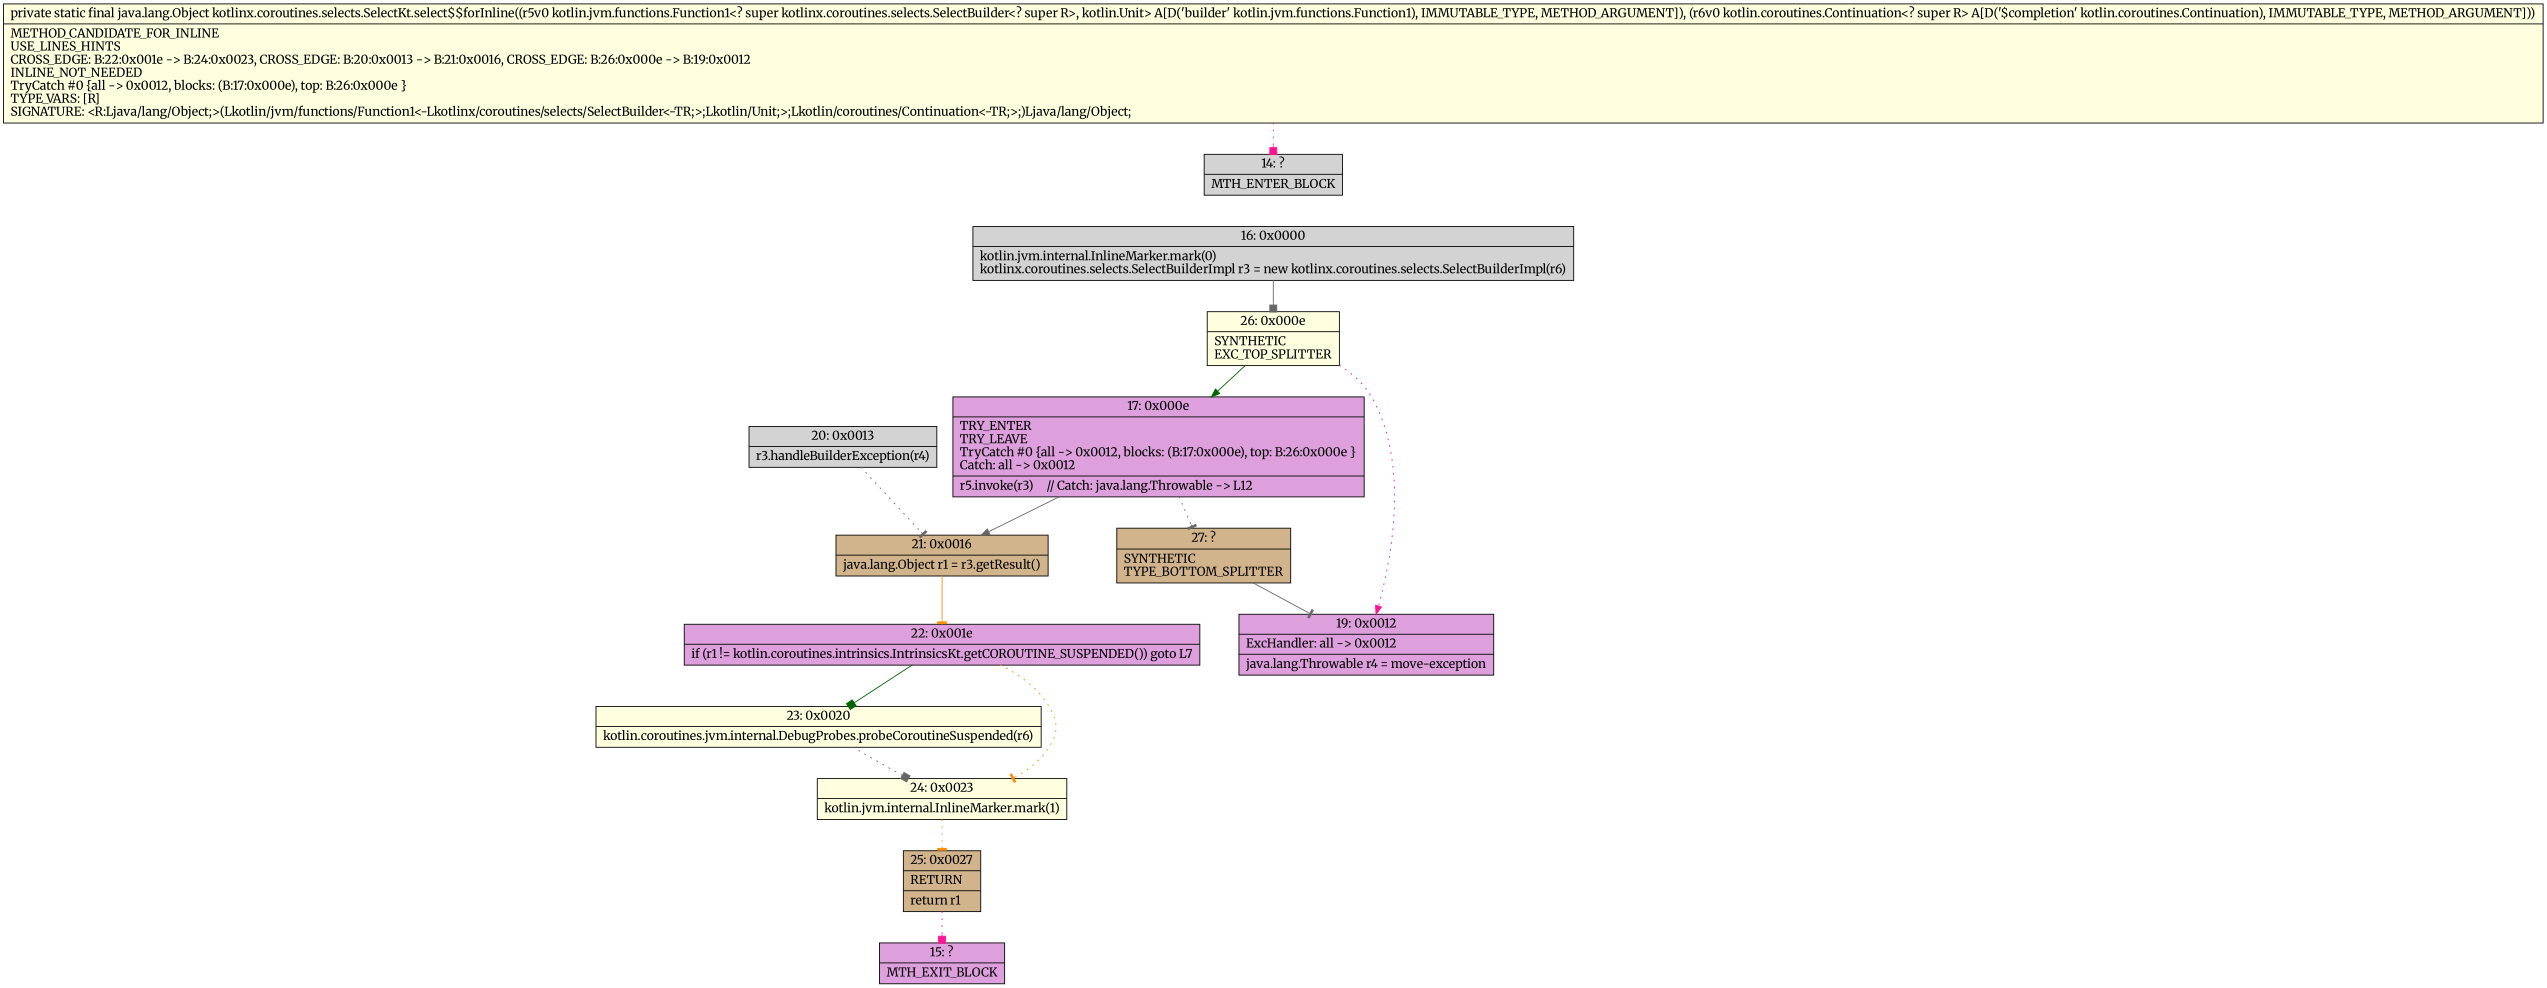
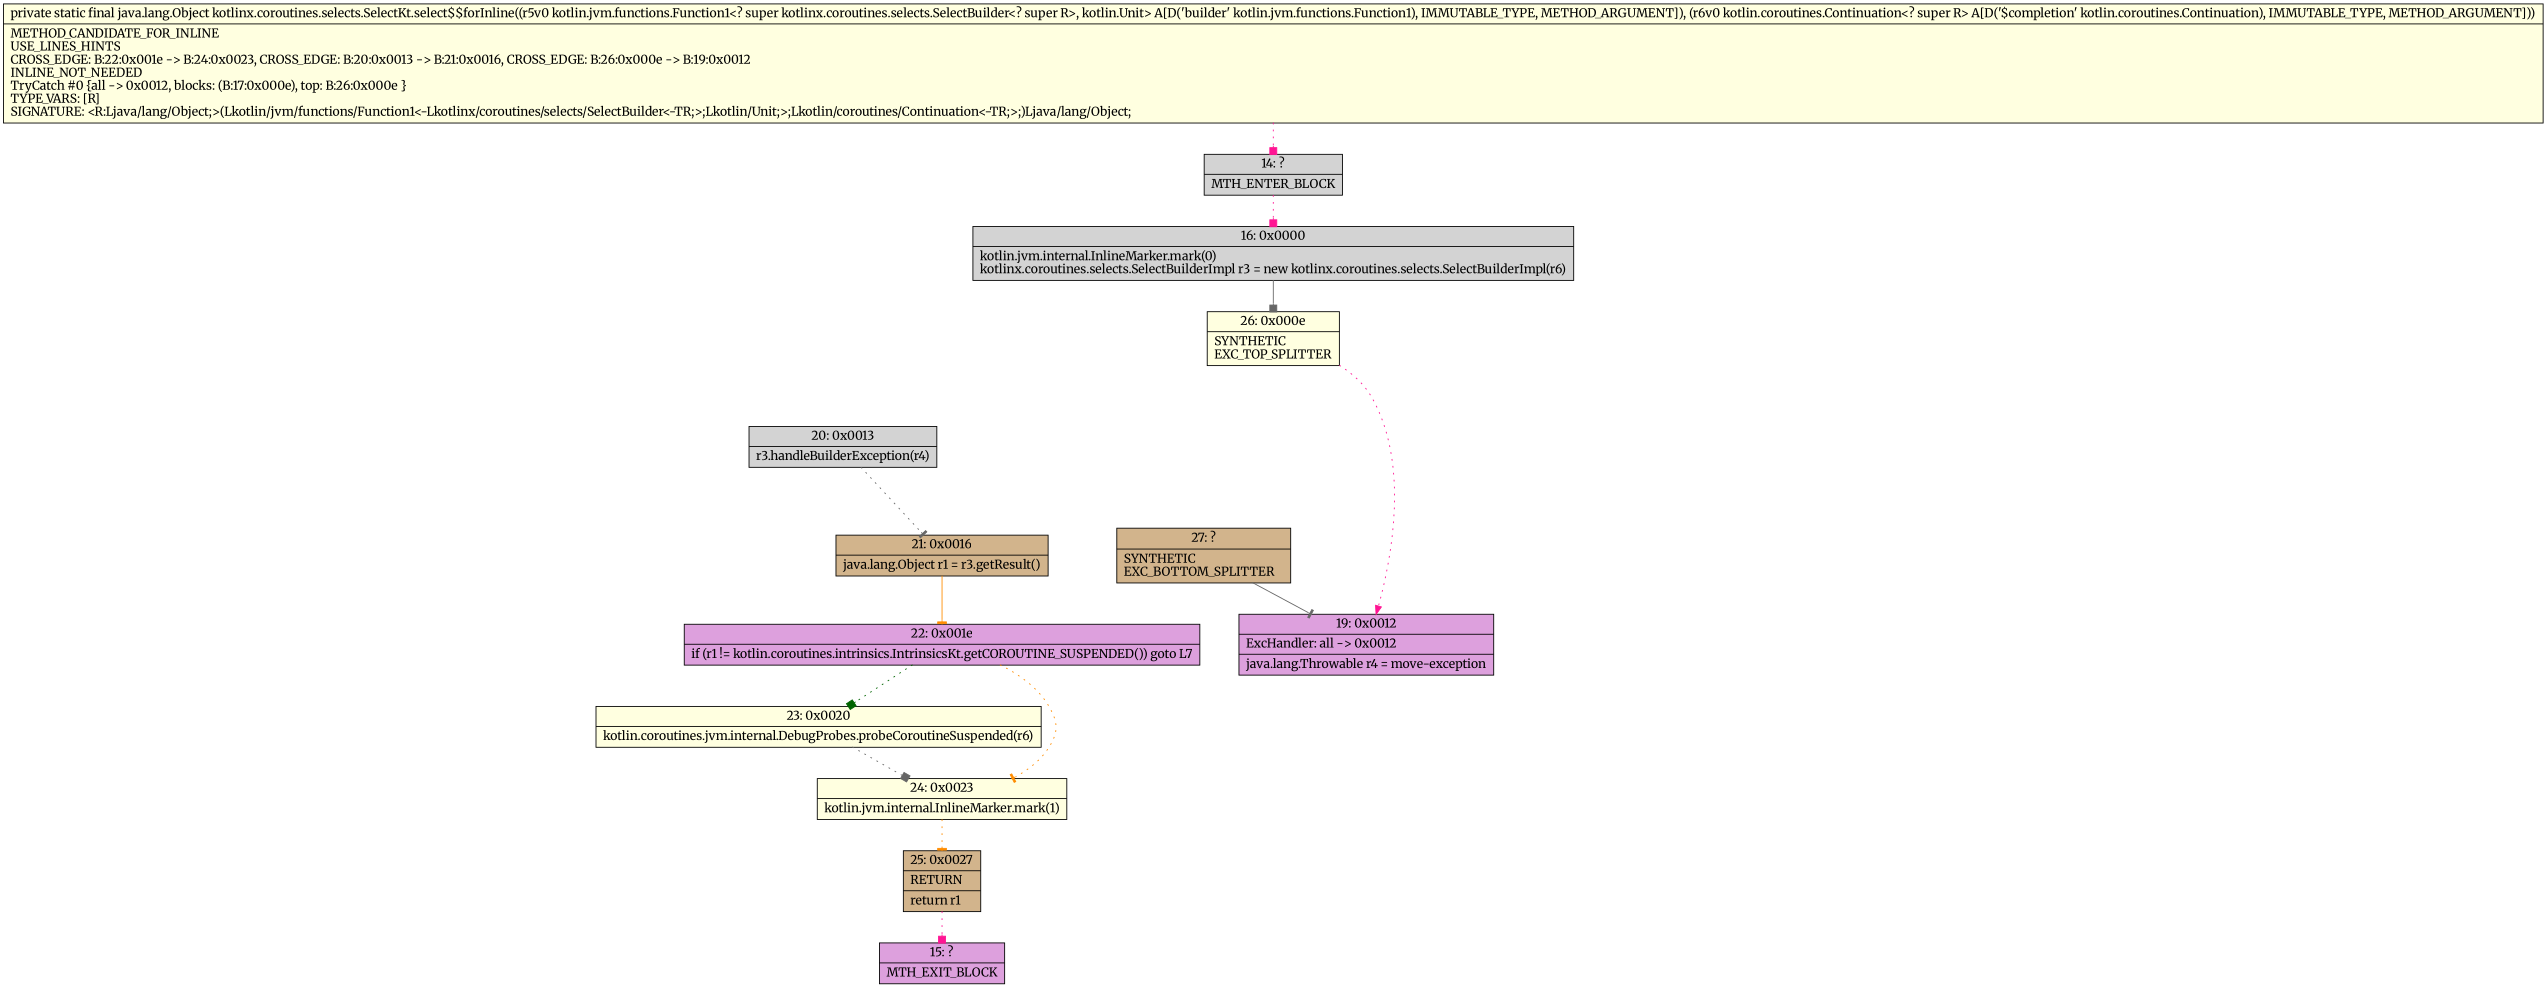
  digraph {
    fontname=Merriweather
    node [fillcolor=lightyellow fontname=Merriweather shape=record style=filled]
    edge [arrowhead=box color=gray40 fontname=Merriweather style=dotted]
    n1 [fillcolor=lightgrey label="{14\:\ ?|MTH_ENTER_BLOCK\l}"]
    n2 [fillcolor=lightgrey label="{16\:\ 0x0000|kotlin.jvm.internal.InlineMarker.mark(0)\lkotlinx.coroutines.selects.SelectBuilderImpl r3 = new kotlinx.coroutines.selects.SelectBuilderImpl(r6)\l}"]
    n3 [label="{26\:\ 0x000e|SYNTHETIC\lEXC_TOP_SPLITTER\l}"]
-   n4 [fillcolor=plum label="{17\:\ 0x000e|TRY_ENTER\lTRY_LEAVE\lTryCatch #0 \{all \-\> 0x0012, blocks: (B:17:0x000e), top: B:26:0x000e \}\lCatch: all \-\> 0x0012\l|r5.invoke(r3)     \/\/ Catch: java.lang.Throwable \-\> L12\l}"]
    n5 [fillcolor=plum label="{19\:\ 0x0012|ExcHandler: all \-\> 0x0012\l|java.lang.Throwable r4 = move\-exception\l}"]
    n6 [fillcolor=tan label="{21\:\ 0x0016|java.lang.Object r1 = r3.getResult()\l}"]
-   n7 [fillcolor=tan label="{27\:\ ?|SYNTHETIC\lTYPE_BOTTOM_SPLITTER\l}"]
+   n7 [fillcolor=tan label="{27\:\ ?|SYNTHETIC\lEXC_BOTTOM_SPLITTER\l}"]
    n8 [fillcolor=plum label="{22\:\ 0x001e|if (r1 != kotlin.coroutines.intrinsics.IntrinsicsKt.getCOROUTINE_SUSPENDED()) goto L7\l}"]
    n9 [label="{23\:\ 0x0020|kotlin.coroutines.jvm.internal.DebugProbes.probeCoroutineSuspended(r6)\l}"]
    n10 [label="{24\:\ 0x0023|kotlin.jvm.internal.InlineMarker.mark(1)\l}"]
    n11 [fillcolor=tan label="{25\:\ 0x0027|RETURN\l|return r1\l}"]
    n12 [fillcolor=plum label="{15\:\ ?|MTH_EXIT_BLOCK\l}"]
    n13 [fillcolor=lightgrey label="{20\:\ 0x0013|r3.handleBuilderException(r4)\l}"]
    n14 [label="{private static final java.lang.Object kotlinx.coroutines.selects.SelectKt.select$$forInline((r5v0 kotlin.jvm.functions.Function1\<? super kotlinx.coroutines.selects.SelectBuilder\<? super R\>, kotlin.Unit\> A[D('builder' kotlin.jvm.functions.Function1), IMMUTABLE_TYPE, METHOD_ARGUMENT]), (r6v0 kotlin.coroutines.Continuation\<? super R\> A[D('$completion' kotlin.coroutines.Continuation), IMMUTABLE_TYPE, METHOD_ARGUMENT]))  | METHOD_CANDIDATE_FOR_INLINE\lUSE_LINES_HINTS\lCROSS_EDGE: B:22:0x001e \-\> B:24:0x0023, CROSS_EDGE: B:20:0x0013 \-\> B:21:0x0016, CROSS_EDGE: B:26:0x000e \-\> B:19:0x0012\lINLINE_NOT_NEEDED\lTryCatch #0 \{all \-\> 0x0012, blocks: (B:17:0x000e), top: B:26:0x000e \}\lTYPE_VARS: [R]\lSIGNATURE: \<R:Ljava\/lang\/Object;\>(Lkotlin\/jvm\/functions\/Function1\<\-Lkotlinx\/coroutines\/selects\/SelectBuilder\<\-TR;\>;Lkotlin\/Unit;\>;Lkotlin\/coroutines\/Continuation\<\-TR;\>;)Ljava\/lang\/Object;\l}"]
+   n1 -> n2 [color=deeppink]
    n2 -> n3 [style=solid]
-   n3 -> n4 [arrowhead=normal color=darkgreen style=solid]
    n3 -> n5 [arrowhead=normal color=deeppink]
-   n4 -> n6 [arrowhead=normal style=solid]
-   n4 -> n7 [arrowhead=tee]
    n6 -> n8 [arrowhead=tee color=darkorange style=solid]
    n7 -> n5 [arrowhead=tee style=solid]
-   n8 -> n9 [color=darkgreen style=solid]
+   n8 -> n9 [color=darkgreen]
    n8 -> n10 [arrowhead=tee color=darkorange]
    n9 -> n10
    n10 -> n11 [arrowhead=tee color=darkorange]
    n11 -> n12 [color=deeppink]
    n13 -> n6 [arrowhead=tee]
    n14 -> n1 [color=deeppink]
  }
